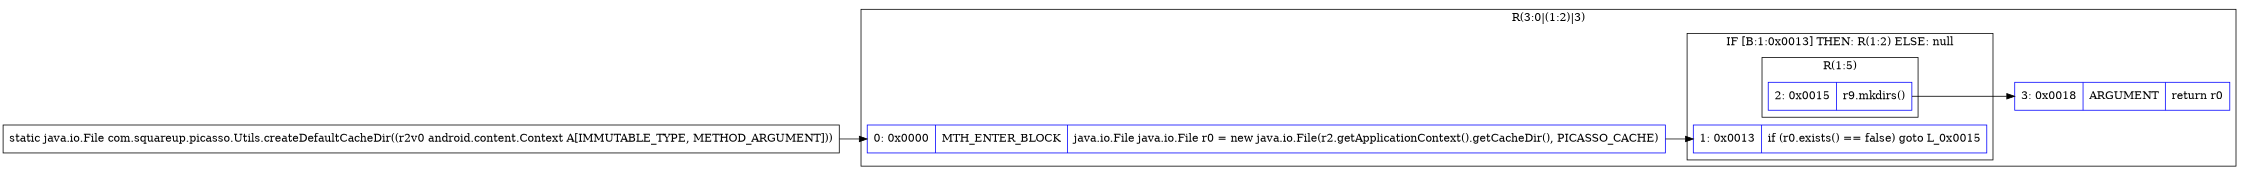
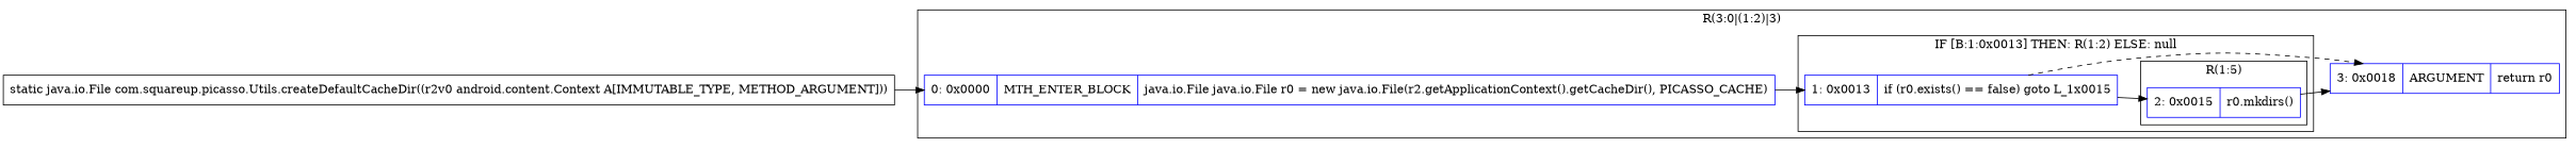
  digraph {
    rankdir=LR
    node [color=blue shape=record]
-   n1 [label="{2\:\ 0x0015|r9.mkdirs()\l}"]
-   n2 [label="{1\:\ 0x0013|if (r0.exists() == false) goto L_0x0015\l}"]
+   n1 [label="{2\:\ 0x0015|r0.mkdirs()\l}"]
+   n2 [label="{1\:\ 0x0013|if (r0.exists() == false) goto L_1x0015\l}"]
    n3 [label="{0\:\ 0x0000|MTH_ENTER_BLOCK\l|java.io.File java.io.File r0 = new java.io.File(r2.getApplicationContext().getCacheDir(), PICASSO_CACHE)\l}"]
    n4 [label="{3\:\ 0x0018|ARGUMENT\l|return r0\l}"]
    n5 [label="{static java.io.File com.squareup.picasso.Utils.createDefaultCacheDir((r2v0 android.content.Context A[IMMUTABLE_TYPE, METHOD_ARGUMENT])) }" color=""]
    subgraph cluster_1 {
      label="R(3:0|(1:2)|3)"
      n3
      n4
      subgraph cluster_2 {
        label="IF [B:1:0x0013] THEN: R(1:2) ELSE: null"
        n2
        subgraph cluster_3 {
          label="R(1:5)"
          n1
        }
      }
    }
    n1 -> n4
+   n2 -> n1
+   n2 -> n4 [style=dashed]
    n3 -> n2
    n5 -> n3
  }
